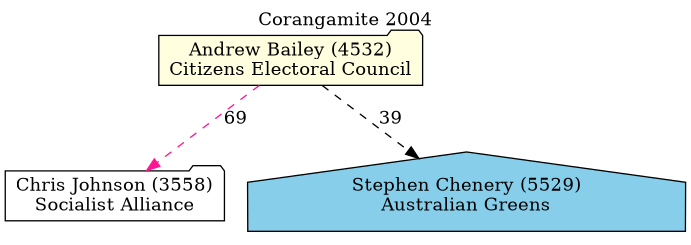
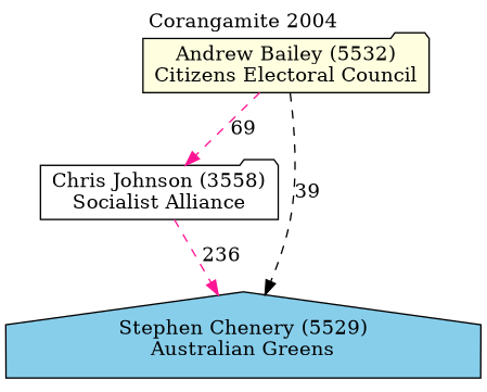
  digraph {
    label="Corangamite 2004"
    labelloc=t
    mclimit=10
    node [shape=folder style=filled]
    edge [color=deeppink style=dashed]
-   n1 [fillcolor=lightyellow label="Andrew Bailey (4532)\nCitizens Electoral Council"]
+   n1 [fillcolor=lightyellow label="Andrew Bailey (5532)\nCitizens Electoral Council"]
    n2 [fillcolor=white label="Chris Johnson (3558)\nSocialist Alliance"]
    n3 [fillcolor=skyblue label="Stephen Chenery (5529)\nAustralian Greens" shape=house]
    n1 -> n2 [label=69]
    n1 -> n3 [color=black label=39]
+   n2 -> n3 [label=236]
  }
